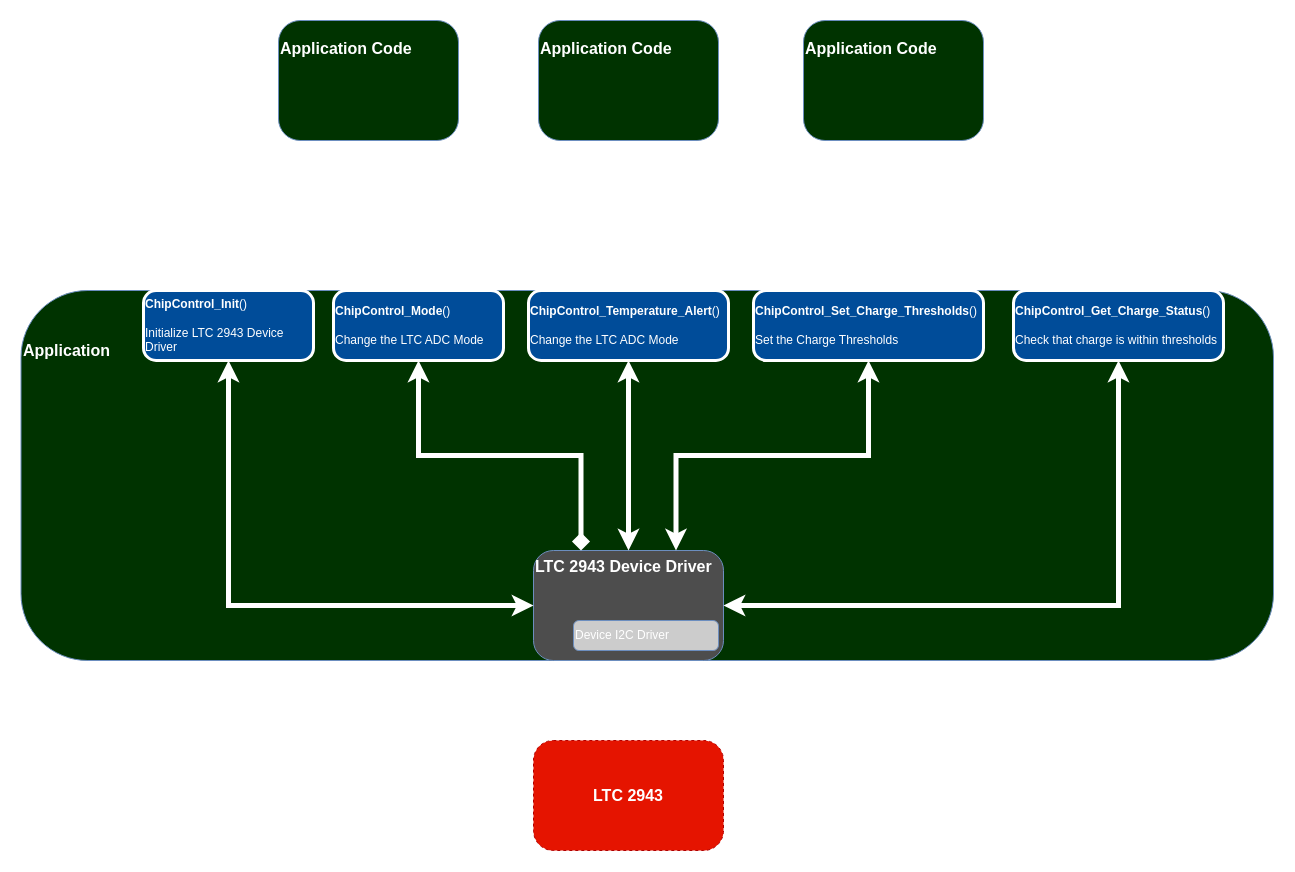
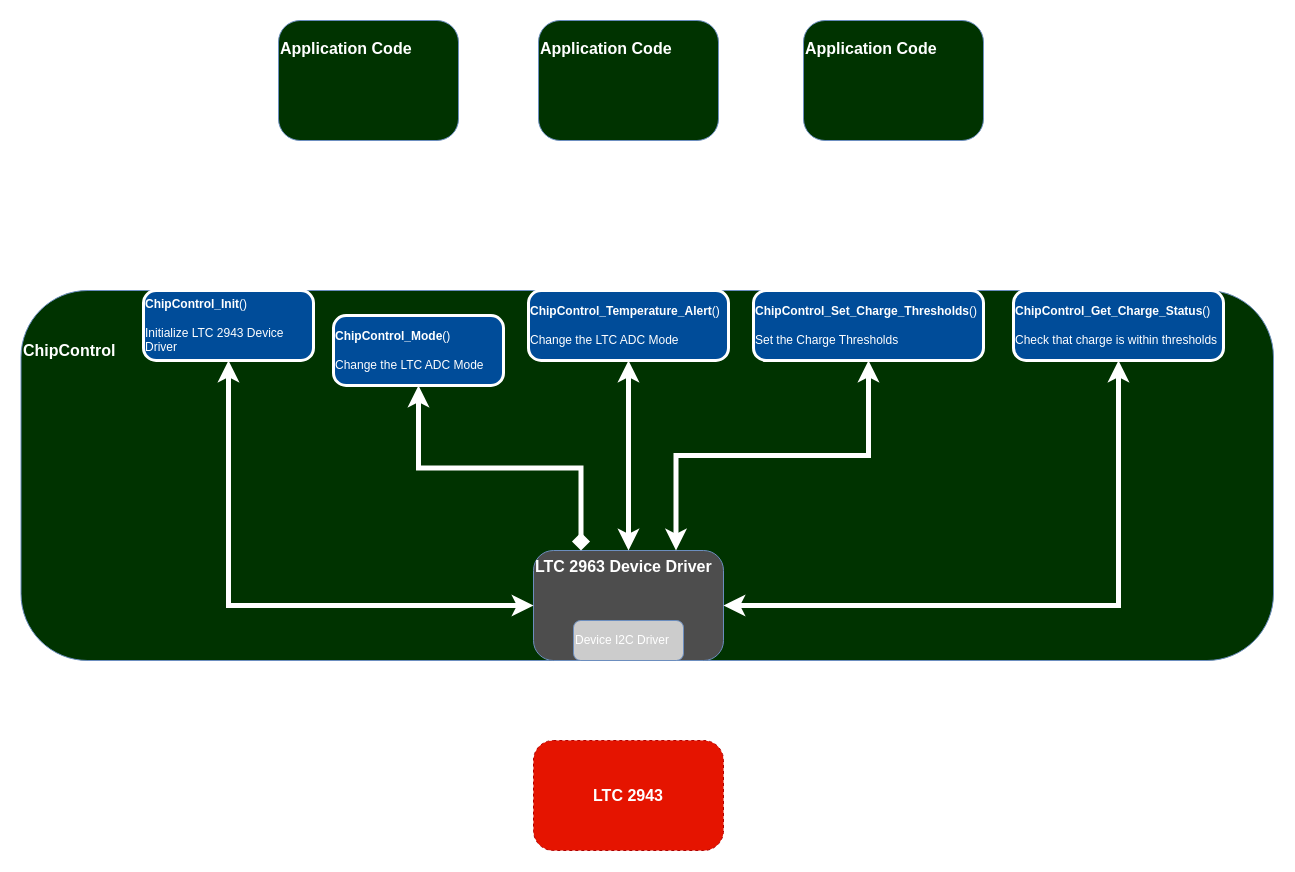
  <mxCell id="0" />
  <mxCell id="1" parent="0" />
- <mxCell id="2" value="&lt;div style=&quot;line-height: 150%; font-size: 16px;&quot;&gt;&lt;span style=&quot;background-color: initial; color: rgb(255, 255, 255); font-size: 16px;&quot;&gt;Application&amp;nbsp;&lt;/span&gt;&lt;br style=&quot;font-size: 16px;&quot;&gt;&lt;/div&gt;" style="rounded=1;whiteSpace=wrap;html=1;fillColor=#003300;strokeColor=#6c8ebf;gradientColor=none;align=left;arcSize=18;fontSize=16;spacingTop=-250;fontStyle=1" parent="1" vertex="1"><mxGeometry x="20.5" y="290" width="1252.5" height="370" as="geometry" /></mxCell>
- <mxCell id="3" value="&lt;font color=&quot;#ffffff&quot; style=&quot;font-size: 16px;&quot;&gt;LTC 2943 Device Driver&lt;/font&gt;" style="rounded=1;whiteSpace=wrap;html=1;fillColor=#4D4D4D;strokeColor=#6c8ebf;gradientColor=none;align=left;arcSize=18;fontSize=16;spacingTop=-79;fontStyle=1" parent="1" vertex="1"><mxGeometry x="533" y="550" width="190" height="110" as="geometry" /></mxCell>
- <mxCell id="4" value="&lt;font color=&quot;#ffffff&quot;&gt;Device I2C Driver&lt;/font&gt;" style="rounded=1;whiteSpace=wrap;html=1;fillColor=#CCCCCC;strokeColor=#6c8ebf;gradientColor=none;align=left;arcSize=18;" parent="1" vertex="1"><mxGeometry x="573" y="620" width="145" height="30" as="geometry" /></mxCell>
+ <mxCell id="2" value="&lt;div style=&quot;line-height: 150%; font-size: 16px;&quot;&gt;&lt;span style=&quot;background-color: initial; color: rgb(255, 255, 255); font-size: 16px;&quot;&gt;ChipControl&amp;nbsp;&lt;/span&gt;&lt;br style=&quot;font-size: 16px;&quot;&gt;&lt;/div&gt;" style="rounded=1;whiteSpace=wrap;html=1;fillColor=#003300;strokeColor=#6c8ebf;gradientColor=none;align=left;arcSize=18;fontSize=16;spacingTop=-250;fontStyle=1" parent="1" vertex="1"><mxGeometry x="20.5" y="290" width="1252.5" height="370" as="geometry" /></mxCell>
+ <mxCell id="3" value="&lt;font color=&quot;#ffffff&quot; style=&quot;font-size: 16px;&quot;&gt;LTC 2963 Device Driver&lt;/font&gt;" style="rounded=1;whiteSpace=wrap;html=1;fillColor=#4D4D4D;strokeColor=#6c8ebf;gradientColor=none;align=left;arcSize=18;fontSize=16;spacingTop=-79;fontStyle=1" parent="1" vertex="1"><mxGeometry x="533" y="550" width="190" height="110" as="geometry" /></mxCell>
+ <mxCell id="4" value="&lt;font color=&quot;#ffffff&quot;&gt;Device I2C Driver&lt;/font&gt;" style="rounded=1;whiteSpace=wrap;html=1;fillColor=#CCCCCC;strokeColor=#6c8ebf;gradientColor=none;align=left;arcSize=18;" parent="1" vertex="1"><mxGeometry x="573" y="620" width="110" height="40" as="geometry" /></mxCell>
  <mxCell id="5" value="&lt;font color=&quot;#ffffff&quot; style=&quot;font-size: 16px;&quot;&gt;LTC 2943&lt;/font&gt;" style="rounded=1;whiteSpace=wrap;html=1;fillColor=#e51400;strokeColor=#B20000;align=center;arcSize=18;fontColor=#ffffff;fontSize=16;fontStyle=1;dashed=1;" parent="1" vertex="1"><mxGeometry x="533" y="740" width="190" height="110" as="geometry" /></mxCell>
  <mxCell id="6" style="edgeStyle=orthogonalEdgeStyle;rounded=0;orthogonalLoop=1;jettySize=auto;html=1;exitX=0.5;exitY=1;exitDx=0;exitDy=0;entryX=0;entryY=0.5;entryDx=0;entryDy=0;endArrow=classic;endFill=1;startArrow=classic;startFill=1;strokeWidth=5;strokeColor=#FFFFFF;" edge="1" parent="1" source="7" target="3"><mxGeometry relative="1" as="geometry" /></mxCell>
  <mxCell id="7" value="&lt;font color=&quot;#ffffff&quot;&gt;&lt;b&gt;ChipControl_Init&lt;/b&gt;()&lt;br&gt;&lt;br&gt;Initialize LTC 2943 Device Driver&lt;/font&gt;" style="rounded=1;whiteSpace=wrap;html=1;fillColor=#004C99;strokeColor=#FFFFFF;gradientColor=none;align=left;arcSize=18;strokeWidth=3;" parent="1" vertex="1"><mxGeometry x="143" y="290" width="170" height="70" as="geometry" /></mxCell>
  <mxCell id="8" value="&lt;div style=&quot;line-height: 150%; font-size: 16px;&quot;&gt;&lt;span style=&quot;background-color: initial; color: rgb(255, 255, 255); font-size: 16px;&quot;&gt;Application Code&lt;/span&gt;&lt;br style=&quot;font-size: 16px;&quot;&gt;&lt;/div&gt;" style="rounded=1;whiteSpace=wrap;html=1;fillColor=#003300;strokeColor=#6c8ebf;gradientColor=none;align=left;arcSize=18;spacingTop=-65;fontSize=16;fontStyle=1" vertex="1" parent="1"><mxGeometry x="278" y="20" width="180" height="120" as="geometry" /></mxCell>
  <mxCell id="9" value="&lt;div style=&quot;line-height: 150%; font-size: 16px;&quot;&gt;&lt;span style=&quot;background-color: initial; color: rgb(255, 255, 255); font-size: 16px;&quot;&gt;Application Code&lt;/span&gt;&lt;br style=&quot;font-size: 16px;&quot;&gt;&lt;/div&gt;" style="rounded=1;whiteSpace=wrap;html=1;fillColor=#003300;strokeColor=#6c8ebf;gradientColor=none;align=left;arcSize=18;spacingTop=-65;fontSize=16;fontStyle=1" vertex="1" parent="1"><mxGeometry x="538" y="20" width="180" height="120" as="geometry" /></mxCell>
  <mxCell id="10" value="&lt;div style=&quot;line-height: 150%; font-size: 16px;&quot;&gt;&lt;span style=&quot;background-color: initial; color: rgb(255, 255, 255); font-size: 16px;&quot;&gt;Application Code&lt;/span&gt;&lt;br style=&quot;font-size: 16px;&quot;&gt;&lt;/div&gt;" style="rounded=1;whiteSpace=wrap;html=1;fillColor=#003300;strokeColor=#6c8ebf;gradientColor=none;align=left;arcSize=18;spacingTop=-65;fontSize=16;fontStyle=1" vertex="1" parent="1"><mxGeometry x="803" y="20" width="180" height="120" as="geometry" /></mxCell>
- <mxCell id="11" value="&lt;font color=&quot;#ffffff&quot;&gt;&lt;b&gt;ChipControl_Mode&lt;/b&gt;()&lt;br&gt;&lt;br&gt;Change the LTC ADC Mode&lt;br&gt;&lt;/font&gt;" style="rounded=1;whiteSpace=wrap;html=1;fillColor=#004C99;strokeColor=#FFFFFF;gradientColor=none;align=left;arcSize=18;strokeWidth=3;" vertex="1" parent="1"><mxGeometry x="333" y="290" width="170" height="70" as="geometry" /></mxCell>
+ <mxCell id="11" value="&lt;font color=&quot;#ffffff&quot;&gt;&lt;b&gt;ChipControl_Mode&lt;/b&gt;()&lt;br&gt;&lt;br&gt;Change the LTC ADC Mode&lt;br&gt;&lt;/font&gt;" style="rounded=1;whiteSpace=wrap;html=1;fillColor=#004C99;strokeColor=#FFFFFF;gradientColor=none;align=left;arcSize=18;strokeWidth=3;" vertex="1" parent="1"><mxGeometry x="333" y="315" width="170" height="70" as="geometry" /></mxCell>
  <mxCell id="12" value="&lt;font color=&quot;#ffffff&quot;&gt;&lt;b&gt;ChipControl_Temperature_Alert&lt;/b&gt;()&lt;br&gt;&lt;br&gt;Change the LTC ADC Mode&lt;br&gt;&lt;/font&gt;" style="rounded=1;whiteSpace=wrap;html=1;fillColor=#004C99;strokeColor=#FFFFFF;gradientColor=none;align=left;arcSize=18;strokeWidth=3;" vertex="1" parent="1"><mxGeometry x="528" y="290" width="200" height="70" as="geometry" /></mxCell>
  <mxCell id="13" value="&lt;font color=&quot;#ffffff&quot;&gt;&lt;b&gt;ChipControl_Get_Charge_Status&lt;/b&gt;()&lt;br&gt;&lt;br&gt;Check that charge is within thresholds&lt;br&gt;&lt;/font&gt;" style="rounded=1;whiteSpace=wrap;html=1;fillColor=#004C99;strokeColor=#FFFFFF;gradientColor=none;align=left;arcSize=18;strokeWidth=3;" vertex="1" parent="1"><mxGeometry x="1013" y="290" width="210" height="70" as="geometry" /></mxCell>
  <mxCell id="14" value="&lt;font color=&quot;#ffffff&quot;&gt;&lt;b&gt;ChipControl_Set_Charge_Thresholds&lt;/b&gt;()&lt;br&gt;&lt;br&gt;Set the Charge Thresholds&lt;br&gt;&lt;/font&gt;" style="rounded=1;whiteSpace=wrap;html=1;fillColor=#004C99;strokeColor=#FFFFFF;gradientColor=none;align=left;arcSize=18;strokeWidth=3;" vertex="1" parent="1"><mxGeometry x="753" y="290" width="230" height="70" as="geometry" /></mxCell>
  <mxCell id="15" style="edgeStyle=orthogonalEdgeStyle;rounded=0;orthogonalLoop=1;jettySize=auto;html=1;exitX=0.5;exitY=1;exitDx=0;exitDy=0;entryX=0.25;entryY=0;entryDx=0;entryDy=0;endArrow=diamond;endFill=1;startArrow=classic;startFill=1;strokeWidth=5;strokeColor=#FFFFFF;" edge="1" parent="1" source="11" target="3"><mxGeometry relative="1" as="geometry"><mxPoint x="238" y="370" as="sourcePoint" /><mxPoint x="543" y="615" as="targetPoint" /></mxGeometry></mxCell>
  <mxCell id="16" style="edgeStyle=orthogonalEdgeStyle;rounded=0;orthogonalLoop=1;jettySize=auto;html=1;exitX=0.5;exitY=1;exitDx=0;exitDy=0;entryX=0.5;entryY=0;entryDx=0;entryDy=0;endArrow=classic;endFill=1;startArrow=classic;startFill=1;strokeWidth=5;strokeColor=#FFFFFF;" edge="1" parent="1" source="12" target="3"><mxGeometry relative="1" as="geometry"><mxPoint x="248" as="sourcePoint" y="380" /><mxPoint x="553" y="625" as="targetPoint" /></mxGeometry></mxCell>
  <mxCell id="17" style="edgeStyle=orthogonalEdgeStyle;rounded=0;orthogonalLoop=1;jettySize=auto;html=1;exitX=0.75;exitY=0;exitDx=0;exitDy=0;entryX=0.5;entryY=1;entryDx=0;entryDy=0;endArrow=classic;endFill=1;startArrow=classic;startFill=1;strokeWidth=5;strokeColor=#FFFFFF;" edge="1" parent="1" source="3" target="14"><mxGeometry relative="1" as="geometry"><mxPoint x="258" y="390" as="sourcePoint" /><mxPoint x="563" y="635" as="targetPoint" /></mxGeometry></mxCell>
  <mxCell id="18" style="edgeStyle=orthogonalEdgeStyle;rounded=0;orthogonalLoop=1;jettySize=auto;html=1;exitX=0.5;exitY=1;exitDx=0;exitDy=0;entryX=1;entryY=0.5;entryDx=0;entryDy=0;endArrow=classic;endFill=1;startArrow=classic;startFill=1;strokeWidth=5;strokeColor=#FFFFFF;" edge="1" parent="1" source="13" target="3"><mxGeometry relative="1" as="geometry"><mxPoint x="268" y="400" as="sourcePoint" /><mxPoint x="573" y="645" as="targetPoint" /></mxGeometry></mxCell>
